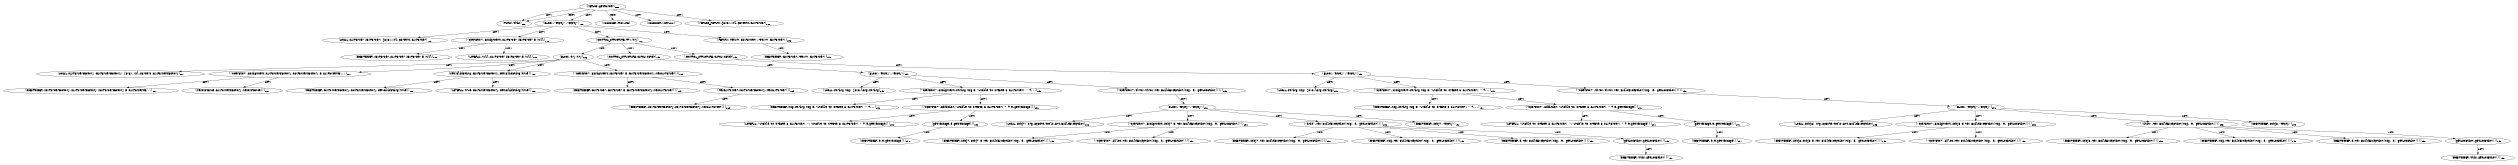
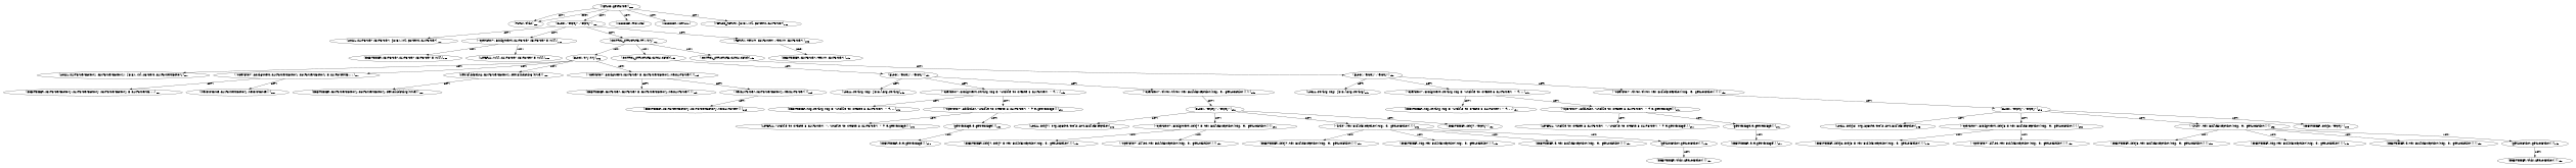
  digraph {
    fontname="DejaVu Sans Mono"
    node [fontname="DejaVu Sans Mono"]
    edge [fontname="DejaVu Sans Mono"]
    n1 [label=<(METHOD,getParser)<SUB>283</SUB>>]
    n2 [label=<(PARAM,this)<SUB>283</SUB>>]
    n3 [label=<(BLOCK,&lt;empty&gt;,&lt;empty&gt;)<SUB>283</SUB>>]
    n4 [label=<(MODIFIER,PRIVATE)>]
    n5 [label=<(MODIFIER,VIRTUAL)>]
    n6 [label=<(METHOD_RETURN,javax.xml.parsers.SAXParser)<SUB>283</SUB>>]
    n7 [label=<(LOCAL,SAXParser saxParser: javax.xml.parsers.SAXParser)<SUB>285</SUB>>]
    n8 [label=<(&lt;operator&gt;.assignment,SAXParser saxParser = null)<SUB>285</SUB>>]
    n9 [label=<(CONTROL_STRUCTURE,TRY,try)<SUB>286</SUB>>]
    n10 [label=<(RETURN,return saxParser;,return saxParser;)<SUB>293</SUB>>]
    n11 [label=<(IDENTIFIER,saxParser,SAXParser saxParser = null)<SUB>285</SUB>>]
    n12 [label=<(LITERAL,null,SAXParser saxParser = null)<SUB>285</SUB>>]
    n13 [label=<(BLOCK,try,try)<SUB>286</SUB>>]
    n14 [label=<(CONTROL_STRUCTURE,CATCH,catch)<SUB>290</SUB>>]
    n15 [label=<(CONTROL_STRUCTURE,CATCH,catch)<SUB>293</SUB>>]
    n16 [label=<(IDENTIFIER,saxParser,return saxParser;)<SUB>298</SUB>>]
    n17 [label=<(LOCAL,SAXParserFactory saxParserFactory: javax.xml.parsers.SAXParserFactory)<SUB>287</SUB>>]
    n18 [label=<(&lt;operator&gt;.assignment,SAXParserFactory saxParserFactory = SAXParserFa...)<SUB>287</SUB>>]
    n19 [label=<(setValidating,saxParserFactory.setValidating(true))<SUB>288</SUB>>]
    n20 [label=<(&lt;operator&gt;.assignment,saxParser = saxParserFactory.newSAXParser())<SUB>289</SUB>>]
    n21 [label=<(BLOCK,&lt;empty&gt;,&lt;empty&gt;)<SUB>290</SUB>>]
    n22 [label=<(BLOCK,&lt;empty&gt;,&lt;empty&gt;)<SUB>293</SUB>>]
    n23 [label=<(IDENTIFIER,saxParserFactory,SAXParserFactory saxParserFactory = SAXParserFa...)<SUB>287</SUB>>]
    n24 [label=<(newInstance,SAXParserFactory.newInstance())<SUB>287</SUB>>]
    n25 [label=<(IDENTIFIER,saxParserFactory,saxParserFactory.setValidating(true))<SUB>288</SUB>>]
-   n26 [label=<(LITERAL,true,saxParserFactory.setValidating(true))<SUB>288</SUB>>]
    n27 [label=<(IDENTIFIER,saxParser,saxParser = saxParserFactory.newSAXParser())<SUB>289</SUB>>]
    n28 [label=<(newSAXParser,saxParserFactory.newSAXParser())<SUB>289</SUB>>]
    n29 [label=<(IDENTIFIER,saxParserFactory,saxParserFactory.newSAXParser())<SUB>289</SUB>>]
    n30 [label=<(LOCAL,String msg: java.lang.String)<SUB>291</SUB>>]
    n31 [label=<(&lt;operator&gt;.assignment,String msg = &quot;Unable to create a SAXParser: &quot; +...)<SUB>291</SUB>>]
    n32 [label=<(&lt;operator&gt;.throw,throw new BuildException(msg, e, getLocation());)<SUB>292</SUB>>]
    n33 [label=<(IDENTIFIER,msg,String msg = &quot;Unable to create a SAXParser: &quot; +...)<SUB>291</SUB>>]
    n34 [label=<(&lt;operator&gt;.addition,&quot;Unable to create a SAXParser: &quot; + e.getMessage())<SUB>291</SUB>>]
    n35 [label=<(BLOCK,&lt;empty&gt;,&lt;empty&gt;)<SUB>292</SUB>>]
    n36 [label=<(LITERAL,&quot;Unable to create a SAXParser: &quot;,&quot;Unable to create a SAXParser: &quot; + e.getMessage())<SUB>291</SUB>>]
    n37 [label=<(getMessage,e.getMessage())<SUB>291</SUB>>]
    n38 [label=<(IDENTIFIER,e,e.getMessage())<SUB>291</SUB>>]
    n39 [label=<(LOCAL,$obj7: org.apache.tools.ant.BuildException)<SUB>202</SUB>>]
    n40 [label=<(&lt;operator&gt;.assignment,$obj7 = new BuildException(msg, e, getLocation()))<SUB>292</SUB>>]
    n41 [label=<(&lt;init&gt;,new BuildException(msg, e, getLocation()))<SUB>292</SUB>>]
    n42 [label=<(IDENTIFIER,$obj7,&lt;empty&gt;)<SUB>292</SUB>>]
    n43 [label=<(IDENTIFIER,$obj7,$obj7 = new BuildException(msg, e, getLocation()))<SUB>292</SUB>>]
    n44 [label=<(&lt;operator&gt;.alloc,new BuildException(msg, e, getLocation()))<SUB>292</SUB>>]
    n45 [label=<(IDENTIFIER,$obj7,new BuildException(msg, e, getLocation()))<SUB>292</SUB>>]
    n46 [label=<(IDENTIFIER,msg,new BuildException(msg, e, getLocation()))<SUB>292</SUB>>]
    n47 [label=<(IDENTIFIER,e,new BuildException(msg, e, getLocation()))<SUB>292</SUB>>]
    n48 [label=<(getLocation,getLocation())<SUB>292</SUB>>]
    n49 [label=<(IDENTIFIER,this,getLocation())<SUB>292</SUB>>]
    n50 [label=<(LOCAL,String msg: java.lang.String)<SUB>294</SUB>>]
    n51 [label=<(&lt;operator&gt;.assignment,String msg = &quot;Unable to create a SAXParser: &quot; +...)<SUB>294</SUB>>]
    n52 [label=<(&lt;operator&gt;.throw,throw new BuildException(msg, e, getLocation());)<SUB>295</SUB>>]
    n53 [label=<(IDENTIFIER,msg,String msg = &quot;Unable to create a SAXParser: &quot; +...)<SUB>294</SUB>>]
    n54 [label=<(&lt;operator&gt;.addition,&quot;Unable to create a SAXParser: &quot; + e.getMessage())<SUB>294</SUB>>]
    n55 [label=<(BLOCK,&lt;empty&gt;,&lt;empty&gt;)<SUB>295</SUB>>]
    n56 [label=<(LITERAL,&quot;Unable to create a SAXParser: &quot;,&quot;Unable to create a SAXParser: &quot; + e.getMessage())<SUB>294</SUB>>]
    n57 [label=<(getMessage,e.getMessage())<SUB>294</SUB>>]
    n58 [label=<(IDENTIFIER,e,e.getMessage())<SUB>294</SUB>>]
    n59 [label=<(LOCAL,$obj8: org.apache.tools.ant.BuildException)<SUB>295</SUB>>]
    n60 [label=<(&lt;operator&gt;.assignment,$obj8 = new BuildException(msg, e, getLocation()))<SUB>295</SUB>>]
    n61 [label=<(&lt;init&gt;,new BuildException(msg, e, getLocation()))<SUB>295</SUB>>]
    n62 [label=<(IDENTIFIER,$obj8,&lt;empty&gt;)<SUB>299</SUB>>]
    n63 [label=<(IDENTIFIER,$obj8,$obj8 = new BuildException(msg, e, getLocation()))<SUB>295</SUB>>]
    n64 [label=<(&lt;operator&gt;.alloc,new BuildException(msg, e, getLocation()))<SUB>295</SUB>>]
    n65 [label=<(IDENTIFIER,$obj8,new BuildException(msg, e, getLocation()))<SUB>295</SUB>>]
    n66 [label=<(IDENTIFIER,msg,new BuildException(msg, e, getLocation()))<SUB>295</SUB>>]
    n67 [label=<(IDENTIFIER,e,new BuildException(msg, e, getLocation()))<SUB>295</SUB>>]
    n68 [label=<(getLocation,getLocation())<SUB>295</SUB>>]
    n69 [label=<(IDENTIFIER,this,getLocation())<SUB>295</SUB>>]
    n1 -> n2 [label="AST: "]
    n1 -> n2 [label="DDG: "]
    n1 -> n3 [label="AST: "]
-   n1 -> n4 [label="DDG: "]
+   n1 -> n4 [label="AST: "]
    n1 -> n5 [label="AST: "]
    n1 -> n6 [label="AST: "]
    n3 -> n7 [label="AST: "]
    n3 -> n8 [label="AST: "]
    n3 -> n9 [label="AST: "]
    n3 -> n10 [label="AST: "]
    n8 -> n11 [label="AST: "]
    n8 -> n12 [label="AST: "]
    n9 -> n13 [label="AST: "]
    n9 -> n14 [label="AST: "]
    n9 -> n15 [label="AST: "]
-   n10 -> n16 [label="AST: "]
+   n10 -> n16 [label="DDG: "]
    n13 -> n17 [label="AST: "]
    n13 -> n18 [label="AST: "]
    n13 -> n19 [label="AST: "]
    n13 -> n20 [label="AST: "]
    n14 -> n21 [label="AST: "]
    n15 -> n22 [label="AST: "]
    n18 -> n23 [label="AST: "]
    n18 -> n24 [label="AST: "]
    n19 -> n25 [label="AST: "]
-   n19 -> n26 [label="AST: "]
    n20 -> n27 [label="AST: "]
    n20 -> n28 [label="AST: "]
    n21 -> n30 [label="AST: "]
    n21 -> n31 [label="AST: "]
    n21 -> n32 [label="AST: "]
    n22 -> n50 [label="AST: "]
    n22 -> n51 [label="AST: "]
    n22 -> n52 [label="AST: "]
    n28 -> n29 [label="AST: "]
    n31 -> n33 [label="AST: "]
    n31 -> n34 [label="AST: "]
    n32 -> n35 [label="AST: "]
    n34 -> n36 [label="AST: "]
    n34 -> n37 [label="AST: "]
    n35 -> n39 [label="AST: "]
    n35 -> n40 [label="AST: "]
    n35 -> n41 [label="AST: "]
    n35 -> n42 [label="AST: "]
    n37 -> n38 [label="AST: "]
    n40 -> n43 [label="AST: "]
    n40 -> n44 [label="AST: "]
    n41 -> n45 [label="AST: "]
    n41 -> n46 [label="AST: "]
    n41 -> n47 [label="AST: "]
    n41 -> n48 [label="AST: "]
    n48 -> n49 [label="AST: "]
    n51 -> n53 [label="AST: "]
    n51 -> n54 [label="AST: "]
    n52 -> n55 [label="AST: "]
    n54 -> n56 [label="AST: "]
    n54 -> n57 [label="AST: "]
    n55 -> n59 [label="AST: "]
    n55 -> n60 [label="AST: "]
    n55 -> n61 [label="AST: "]
    n55 -> n62 [label="AST: "]
    n57 -> n58 [label="AST: "]
    n60 -> n63 [label="AST: "]
    n60 -> n64 [label="AST: "]
    n61 -> n65 [label="AST: "]
    n61 -> n66 [label="AST: "]
    n61 -> n67 [label="AST: "]
    n61 -> n68 [label="AST: "]
    n68 -> n69 [label="AST: "]
  }
